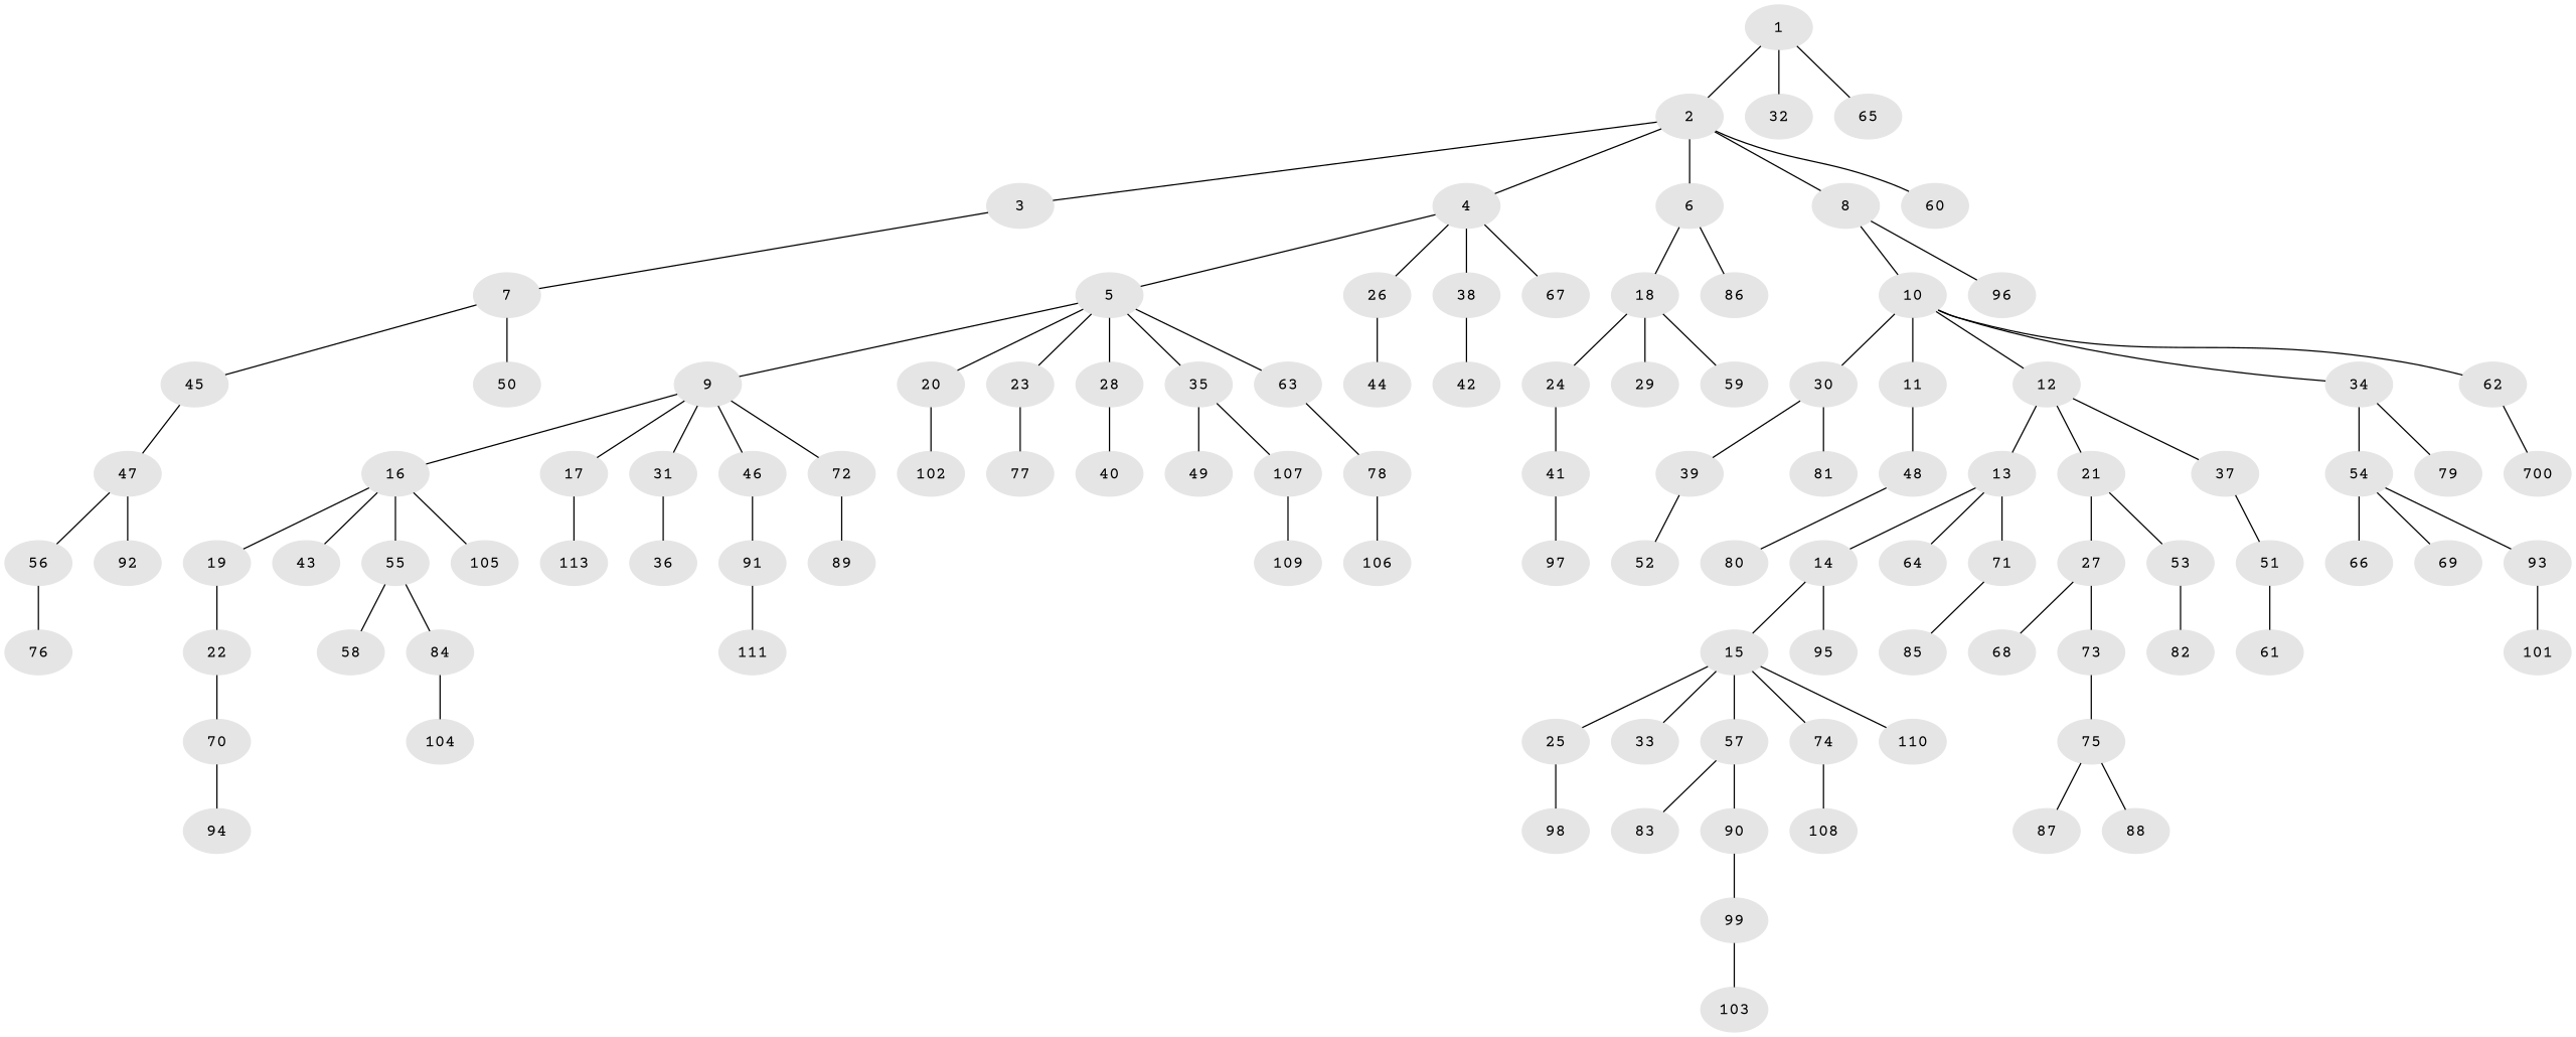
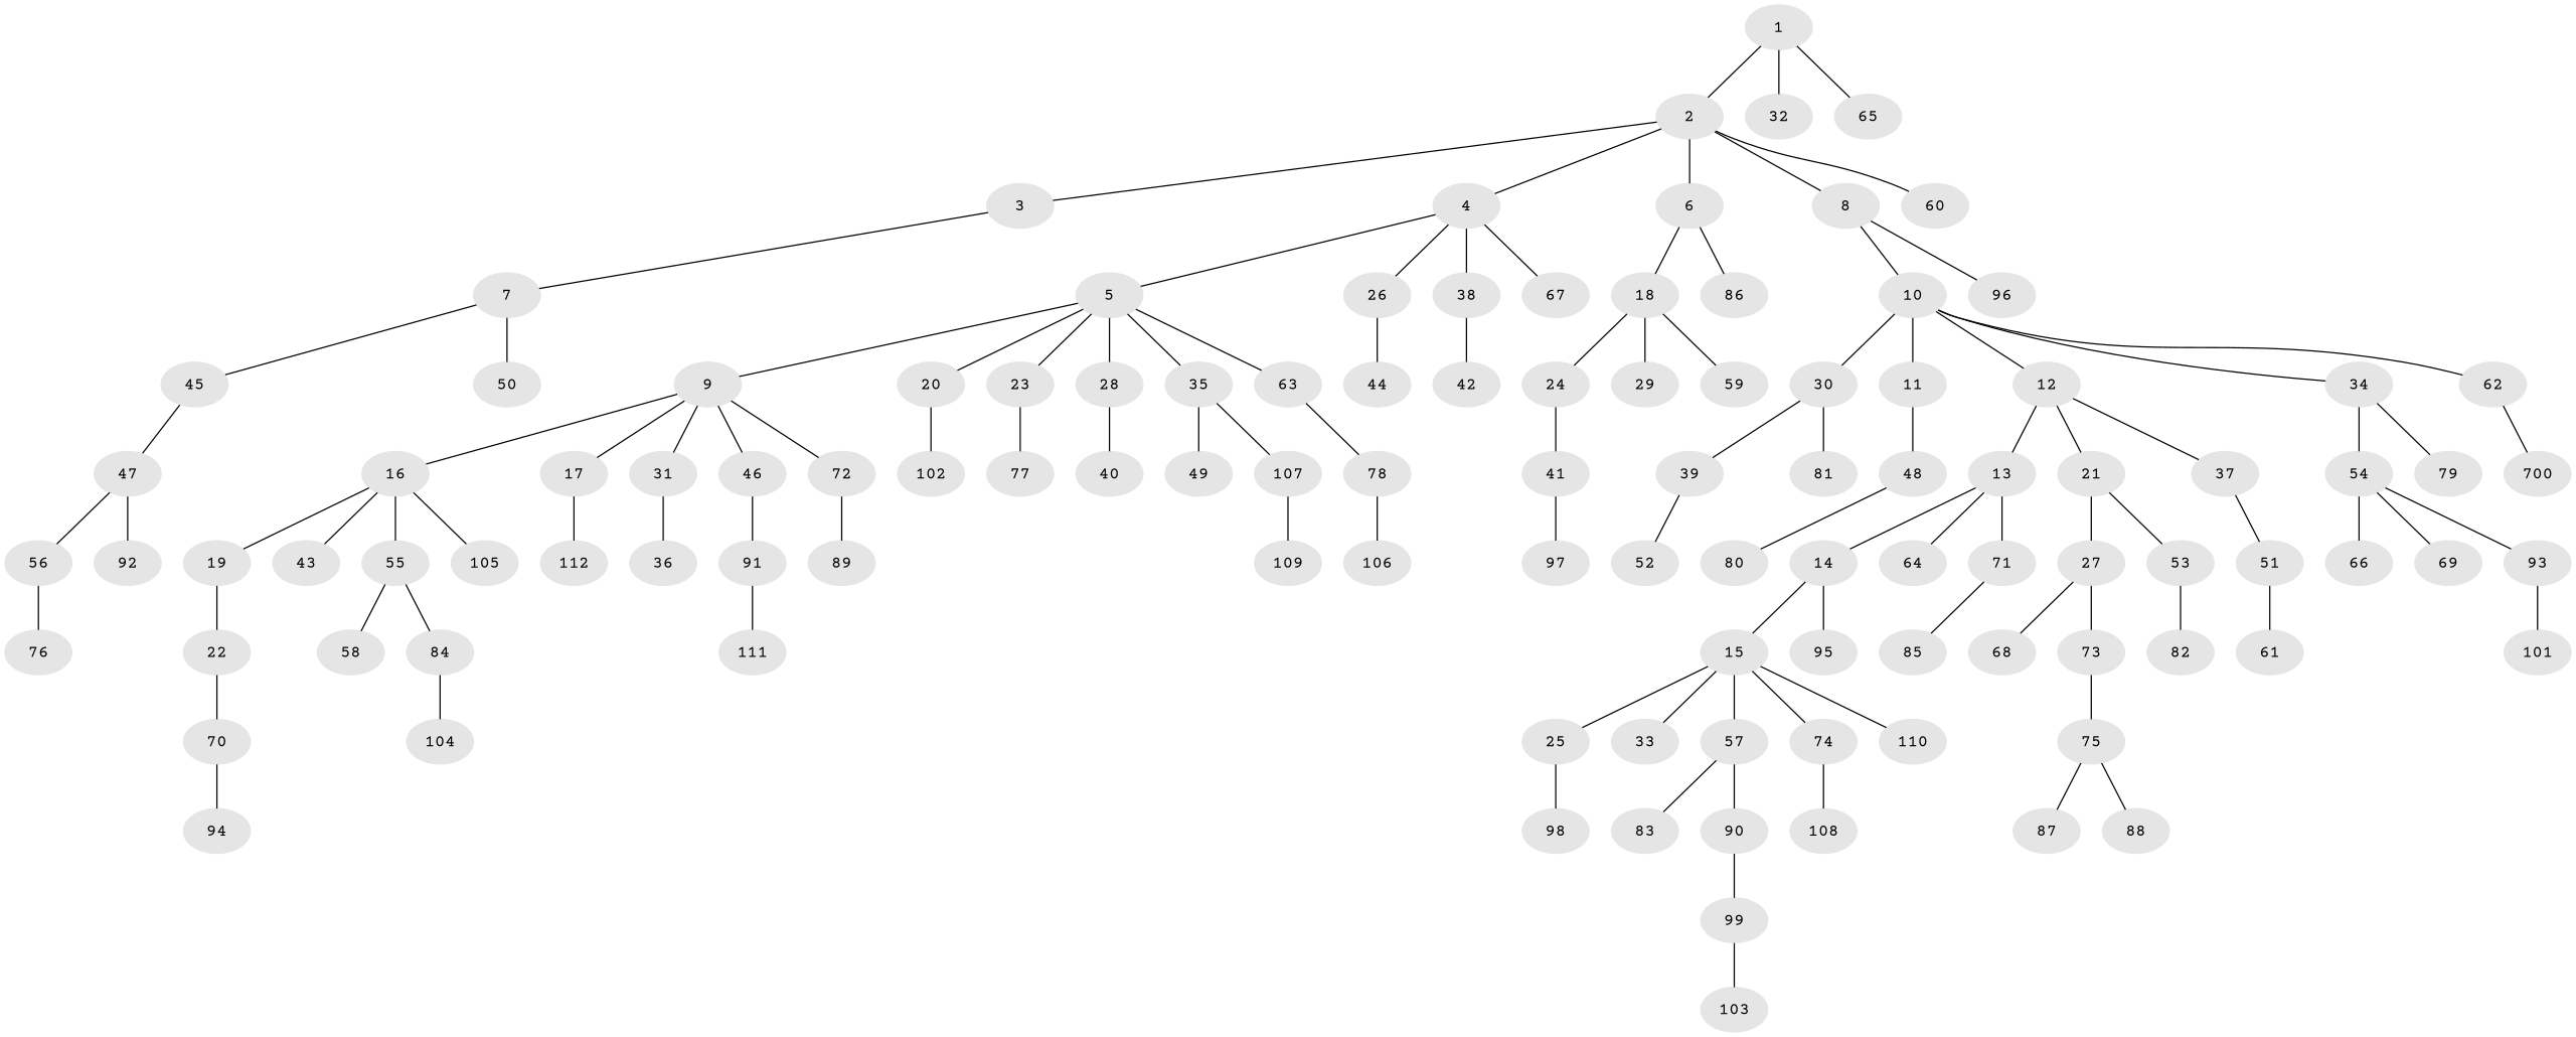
  graph {
    fontname="Courier Prime"
    node [color=gray90 fontname="Courier Prime" style=filled]
    edge [fontname="Courier Prime"]
    1
    2
    32
    65
    3
    4
    6
    8
    60
    7
    5
    26
    38
    67
    18
    86
    10
    96
    45
    50
    9
    20
    23
    28
    35
    63
    44
    42
    16
    17
    31
    46
    72
    102
    77
    40
    49
    107
    78
    24
    29
    59
    47
    30
    11
    12
    34
    62
    39
    81
    19
    43
    55
    105
-   112 [label=113]
+   112
    36
    91
    89
    48
    13
    21
    37
    54
    79
    n65 [label=700]
    80
    14
    64
    71
    27
    53
    51
    15
    95
    85
    25
    33
    57
    74
    110
    98
    83
    90
    108
    22
    58
    84
    41
    70
    68
    73
    82
    94
    97
    75
    52
    66
    69
    93
    109
    61
    56
    92
    111
    76
    101
    104
    99
    106
    87
    88
    103
    1 -- 2
    1 -- 32
    1 -- 65
    2 -- 3
    2 -- 4
    2 -- 6
    2 -- 8
    2 -- 60
    3 -- 7
    4 -- 5
    4 -- 26
    4 -- 38
    4 -- 67
    6 -- 18
    6 -- 86
    8 -- 10
    8 -- 96
    7 -- 45
    7 -- 50
    5 -- 9
    5 -- 20
    5 -- 23
    5 -- 28
    5 -- 35
    5 -- 63
    26 -- 44
    38 -- 42
    18 -- 24
    18 -- 29
    18 -- 59
    10 -- 30
    10 -- 11
    10 -- 12
    10 -- 34
    10 -- 62
    45 -- 47
    9 -- 16
    9 -- 17
    9 -- 31
    9 -- 46
    9 -- 72
    20 -- 102
    23 -- 77
    28 -- 40
    35 -- 49
    35 -- 107
    63 -- 78
    16 -- 19
    16 -- 43
    16 -- 55
    16 -- 105
    17 -- 112
    31 -- 36
    46 -- 91
    72 -- 89
    107 -- 109
    78 -- 106
    24 -- 41
    47 -- 56
    47 -- 92
    30 -- 39
    30 -- 81
    11 -- 48
    12 -- 13
    12 -- 21
    12 -- 37
    34 -- 54
    34 -- 79
    62 -- n65
    39 -- 52
    19 -- 22
    55 -- 58
    55 -- 84
    91 -- 111
    48 -- 80
    13 -- 14
    13 -- 64
    13 -- 71
    21 -- 27
    21 -- 53
    37 -- 51
    54 -- 66
    54 -- 69
    54 -- 93
    14 -- 15
    14 -- 95
    71 -- 85
    27 -- 68
    27 -- 73
    53 -- 82
    51 -- 61
    15 -- 25
    15 -- 33
    15 -- 57
    15 -- 74
    15 -- 110
    25 -- 98
    57 -- 83
    57 -- 90
    74 -- 108
    90 -- 99
    22 -- 70
    84 -- 104
    41 -- 97
    70 -- 94
    73 -- 75
    75 -- 87
    75 -- 88
    93 -- 101
    56 -- 76
    99 -- 103
  }
